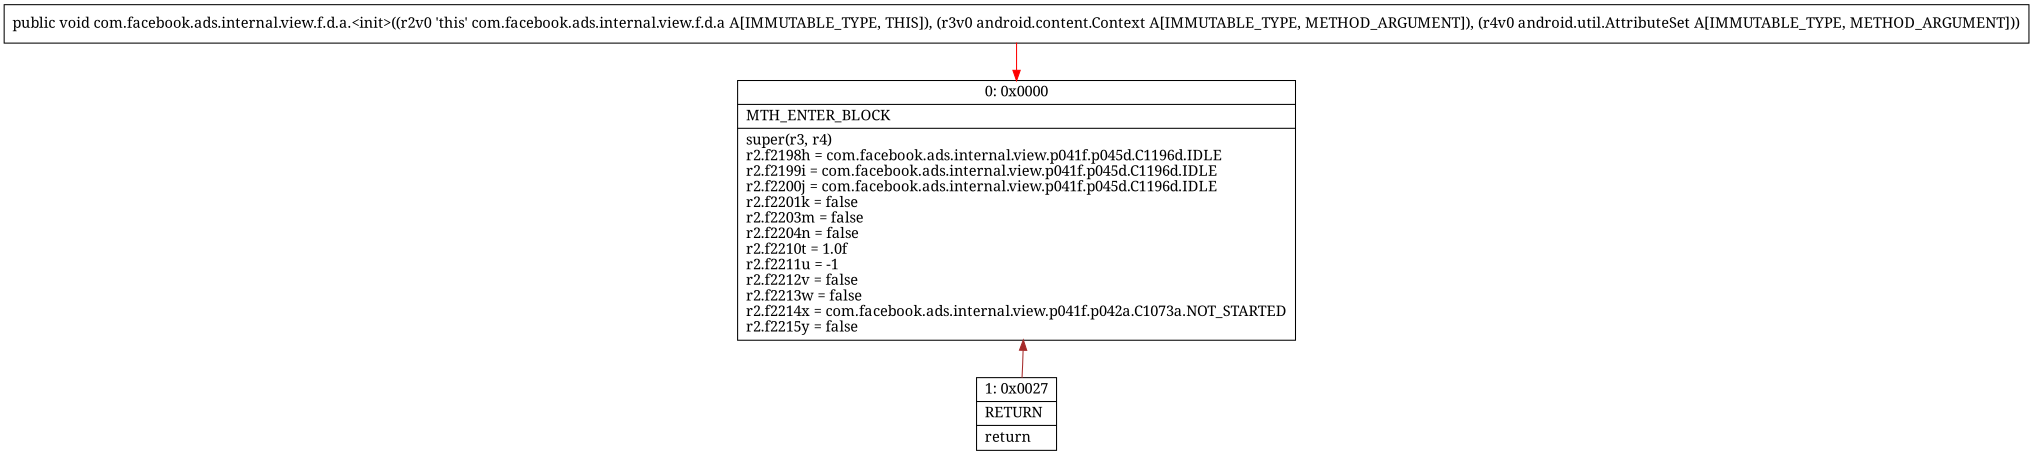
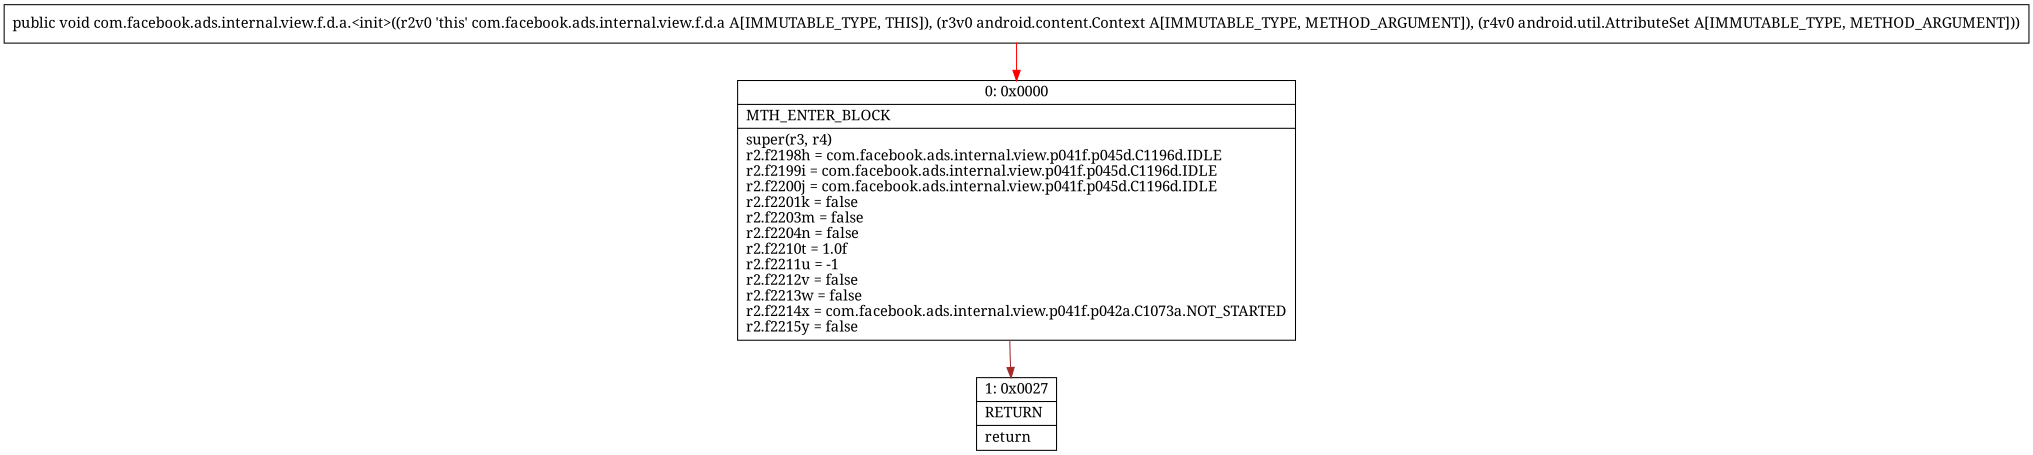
  digraph {
    fontname="Noto Serif"
    node [shape=record fontname="Noto Serif"]
    edge [fontname="Noto Serif"]
    n1 [label="{0\:\ 0x0000|MTH_ENTER_BLOCK\l|super(r3, r4)\lr2.f2198h = com.facebook.ads.internal.view.p041f.p045d.C1196d.IDLE\lr2.f2199i = com.facebook.ads.internal.view.p041f.p045d.C1196d.IDLE\lr2.f2200j = com.facebook.ads.internal.view.p041f.p045d.C1196d.IDLE\lr2.f2201k = false\lr2.f2203m = false\lr2.f2204n = false\lr2.f2210t = 1.0f\lr2.f2211u = \-1\lr2.f2212v = false\lr2.f2213w = false\lr2.f2214x = com.facebook.ads.internal.view.p041f.p042a.C1073a.NOT_STARTED\lr2.f2215y = false\l}"]
    n2 [label="{1\:\ 0x0027|RETURN\l|return\l}"]
    n3 [label="{public void com.facebook.ads.internal.view.f.d.a.\<init\>((r2v0 'this' com.facebook.ads.internal.view.f.d.a A[IMMUTABLE_TYPE, THIS]), (r3v0 android.content.Context A[IMMUTABLE_TYPE, METHOD_ARGUMENT]), (r4v0 android.util.AttributeSet A[IMMUTABLE_TYPE, METHOD_ARGUMENT])) }"]
-   n2 -> n1 [color=brown]
+   n1 -> n2 [color=brown]
    n3 -> n1 [color=red]
  }
